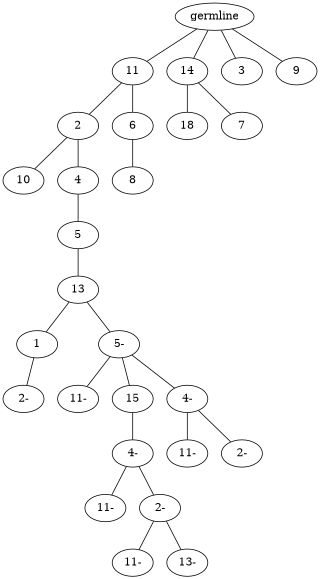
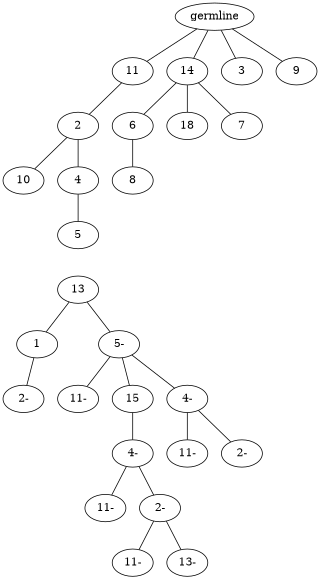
  graph {
    n1 [label=germline]
    n2 [label=11]
    n3 [label=14]
    n4 [label=3]
    n5 [label=9]
    n6 [label=2]
    n7 [label=18]
    n8 [label=6]
    n9 [label=7]
    n10 [label=10]
    n11 [label=4]
    n12 [label=5]
    n13 [label=13]
    n14 [label=1]
    n15 [label="2-"]
    n16 [label="5-"]
    n17 [label="11-"]
    n18 [label=15]
    n19 [label="4-"]
    n20 [label="4-"]
    n21 [label="11-"]
    n22 [label="2-"]
    n23 [label="11-"]
    n24 [label="2-"]
    n25 [label="11-"]
    n26 [label="13-"]
    n27 [label=8]
    n1 -- n2
    n1 -- n3
    n1 -- n4
    n1 -- n5
    n2 -- n6
    n3 -- n7
-   n2 -- n8
+   n3 -- n8
    n3 -- n9
    n6 -- n10
    n6 -- n11
    n8 -- n27
    n11 -- n12
-   n12 -- n13
    n13 -- n14
    n13 -- n16
    n14 -- n15
    n16 -- n17
    n16 -- n18
    n16 -- n19
    n18 -- n20
    n19 -- n21
    n19 -- n22
    n20 -- n23
    n20 -- n24
    n24 -- n25
    n24 -- n26
  }
